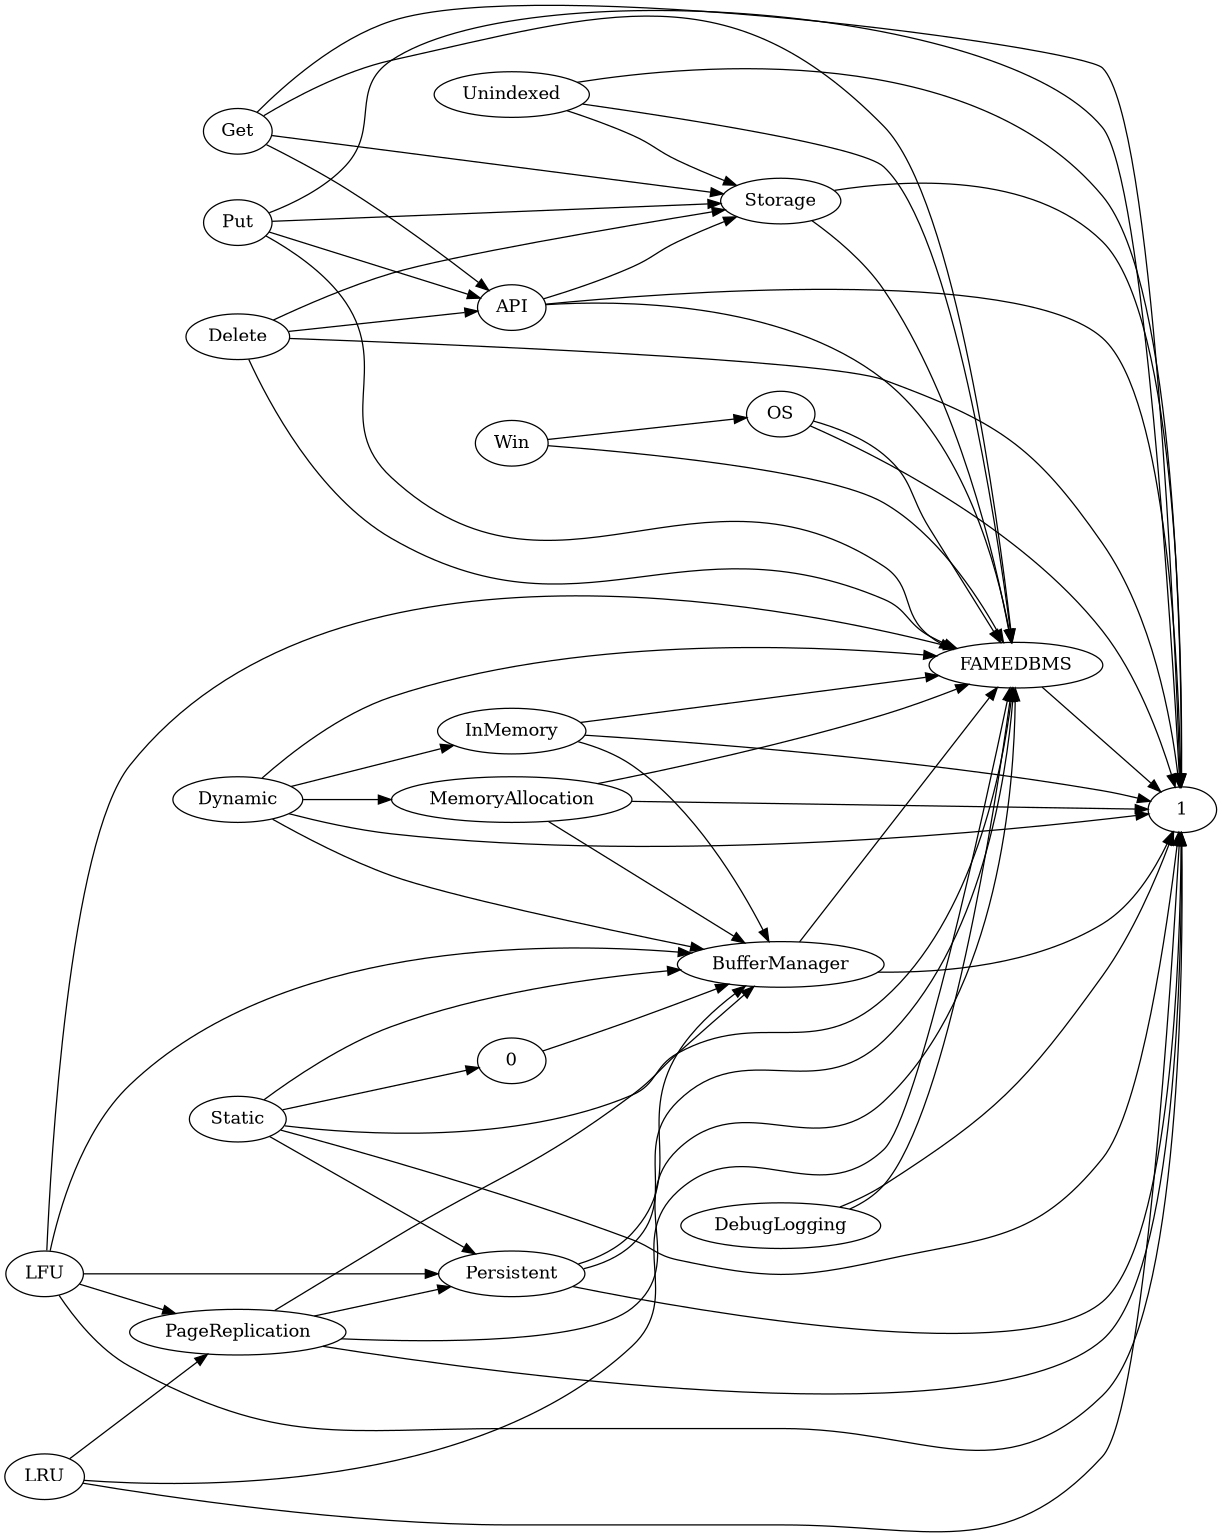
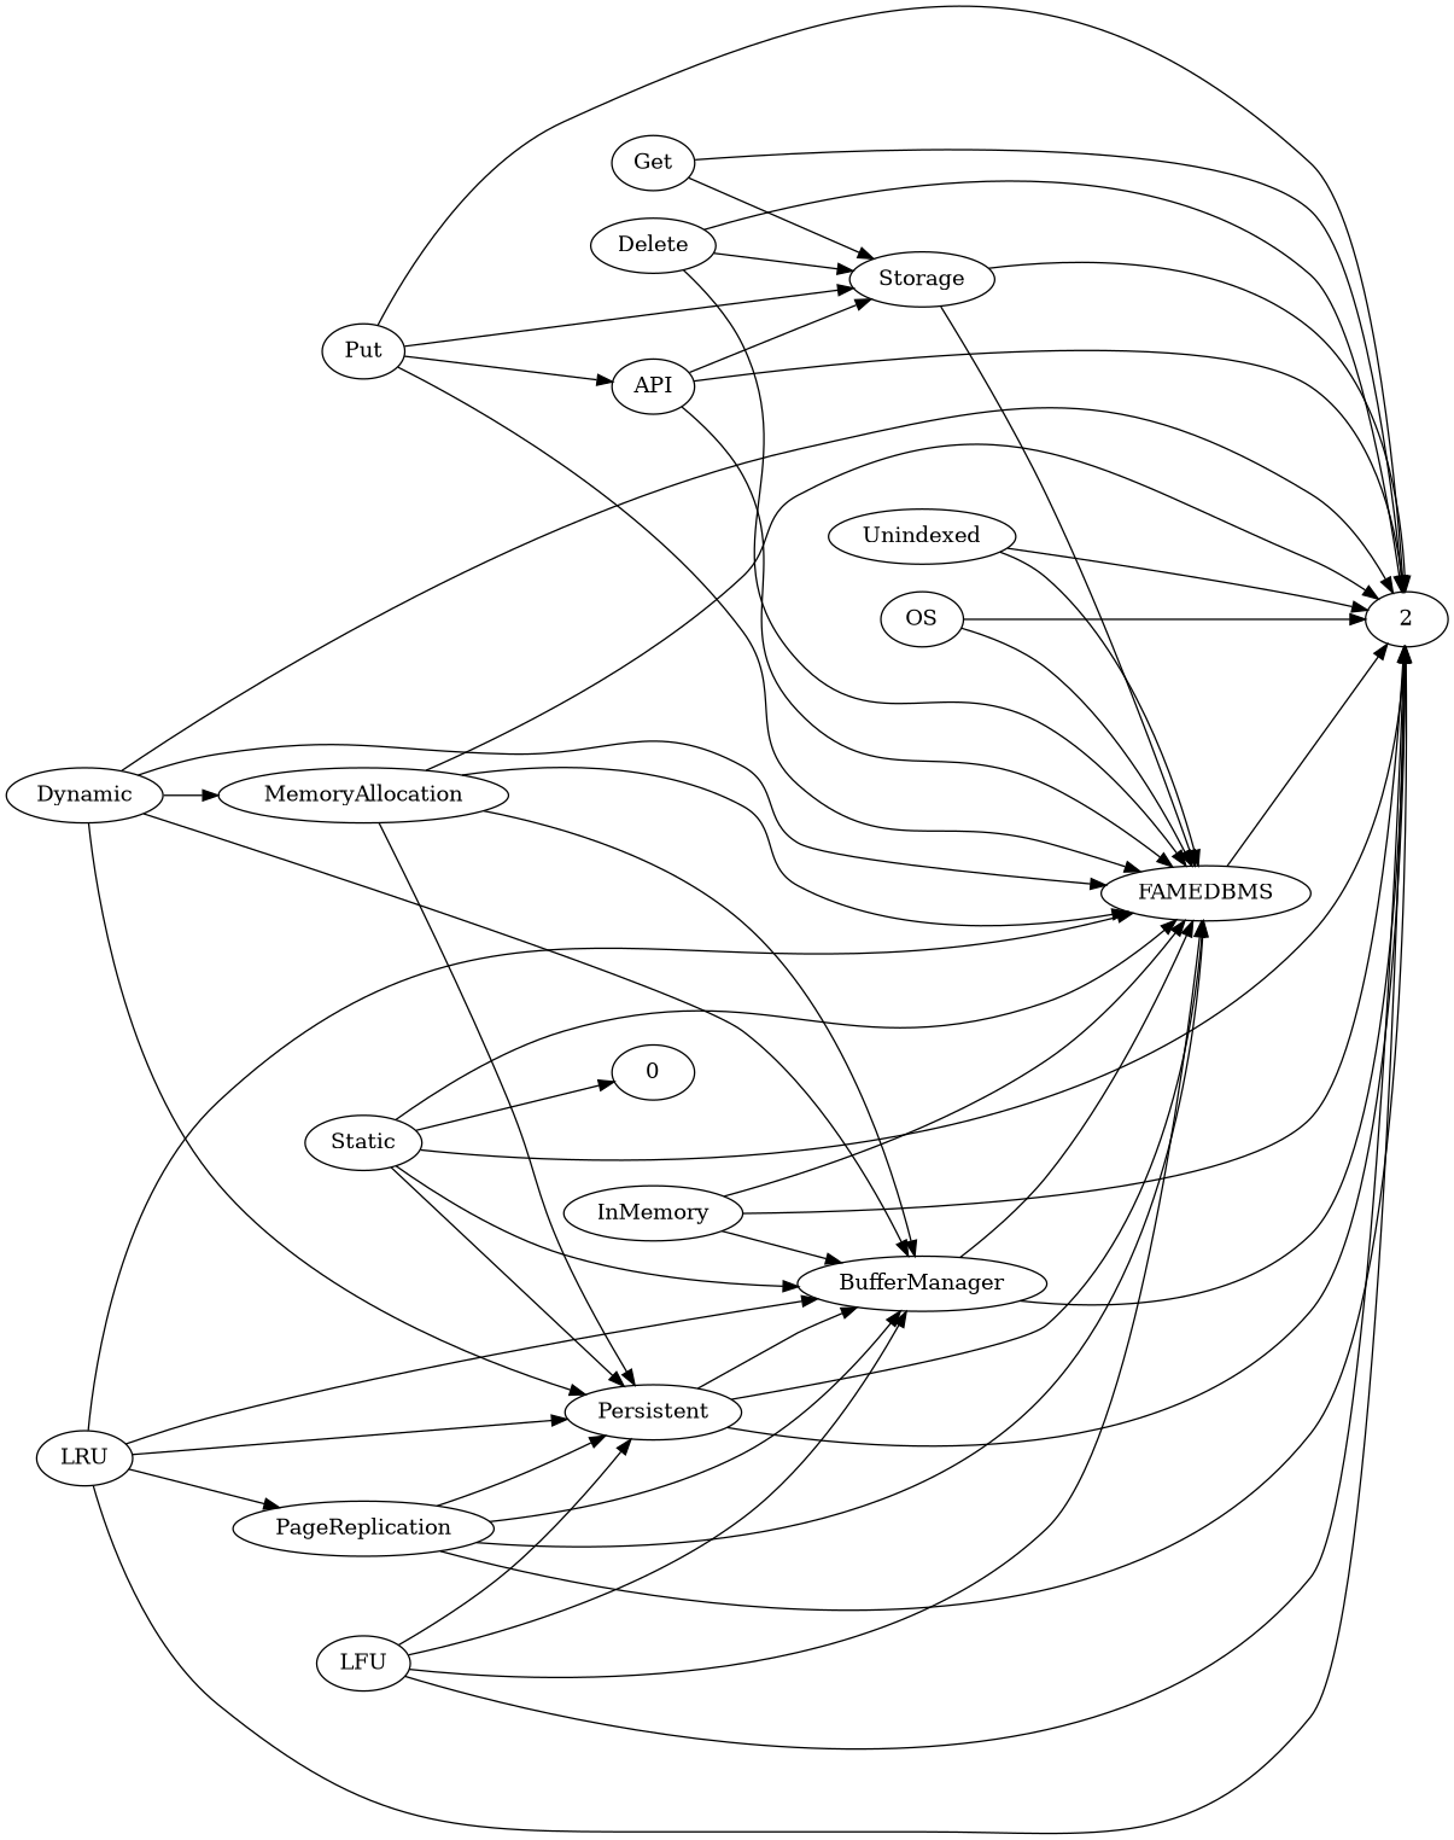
  digraph {
    rankdir=LR
    Put
    API
    FAMEDBMS
    Storage
-   1
+   1 [label=2]
    Get
    Unindexed
    OS
    Dynamic
    MemoryAllocation
    Persistent
    BufferManager
    Static
    0
-   Win
    Delete
    LFU
    PageReplication
-   DebugLogging
    LRU
    InMemory
    Put -> API
    Put -> FAMEDBMS
    Put -> Storage
    Put -> 1
    API -> FAMEDBMS
    API -> Storage
    API -> 1
    FAMEDBMS -> 1
    Storage -> FAMEDBMS
    Storage -> 1
-   Get -> API
-   Get -> FAMEDBMS
    Get -> Storage
    Get -> 1
    Unindexed -> FAMEDBMS
-   Unindexed -> Storage
    Unindexed -> 1
    OS -> FAMEDBMS
    OS -> 1
    Dynamic -> FAMEDBMS
    Dynamic -> 1
    Dynamic -> MemoryAllocation
-   Dynamic -> InMemory
+   Dynamic -> Persistent
    Dynamic -> BufferManager
    MemoryAllocation -> FAMEDBMS
    MemoryAllocation -> 1
+   MemoryAllocation -> Persistent
    MemoryAllocation -> BufferManager
    Persistent -> FAMEDBMS
    Persistent -> 1
    Persistent -> BufferManager
    BufferManager -> FAMEDBMS
    BufferManager -> 1
    Static -> FAMEDBMS
    Static -> 1
    Static -> Persistent
    Static -> BufferManager
    Static -> 0
-   Win -> FAMEDBMS
-   Win -> OS
-   Delete -> API
    Delete -> FAMEDBMS
    Delete -> Storage
    Delete -> 1
    LFU -> FAMEDBMS
    LFU -> 1
    LFU -> Persistent
    LFU -> BufferManager
-   LFU -> PageReplication
    PageReplication -> FAMEDBMS
    PageReplication -> 1
    PageReplication -> Persistent
    PageReplication -> BufferManager
-   DebugLogging -> FAMEDBMS
-   DebugLogging -> 1
    LRU -> FAMEDBMS
    LRU -> 1
-   0 -> BufferManager
+   LRU -> Persistent
+   LRU -> BufferManager
    LRU -> PageReplication
    InMemory -> FAMEDBMS
    InMemory -> 1
    InMemory -> BufferManager
  }
